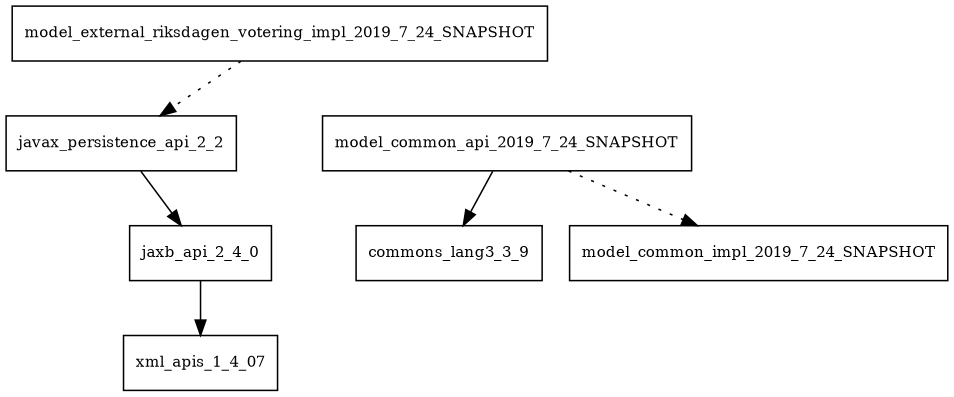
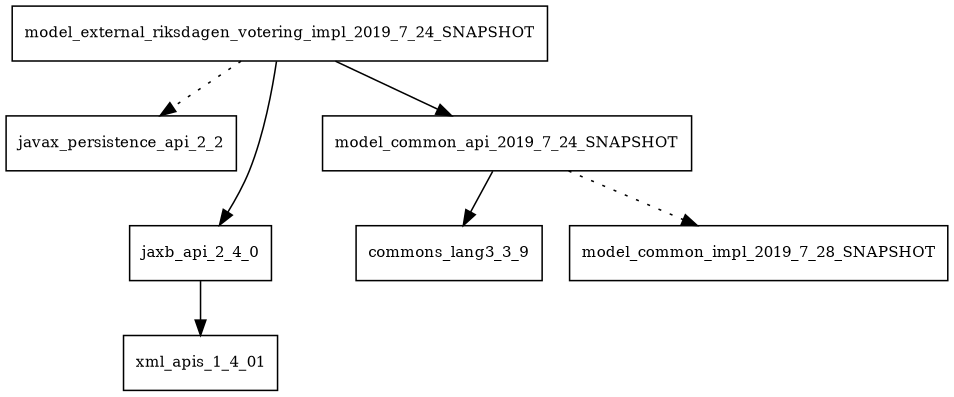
  digraph {
    node [fontsize=10.0 shape=box]
    edge [style=solid]
    model_external_riksdagen_votering_impl_2019_7_24_SNAPSHOT
    javax_persistence_api_2_2
    jaxb_api_2_4_0
    model_common_api_2019_7_24_SNAPSHOT
-   xml_apis_1_4_01 [label=xml_apis_1_4_07]
+   xml_apis_1_4_01
    commons_lang3_3_9
-   model_common_impl_2019_7_24_SNAPSHOT
+   model_common_impl_2019_7_24_SNAPSHOT [label=model_common_impl_2019_7_28_SNAPSHOT]
    model_external_riksdagen_votering_impl_2019_7_24_SNAPSHOT -> javax_persistence_api_2_2 [style=dotted]
-   javax_persistence_api_2_2 -> jaxb_api_2_4_0
+   model_external_riksdagen_votering_impl_2019_7_24_SNAPSHOT -> jaxb_api_2_4_0
+   model_external_riksdagen_votering_impl_2019_7_24_SNAPSHOT -> model_common_api_2019_7_24_SNAPSHOT
    jaxb_api_2_4_0 -> xml_apis_1_4_01
    model_common_api_2019_7_24_SNAPSHOT -> commons_lang3_3_9
    model_common_api_2019_7_24_SNAPSHOT -> model_common_impl_2019_7_24_SNAPSHOT [style=dotted]
  }
